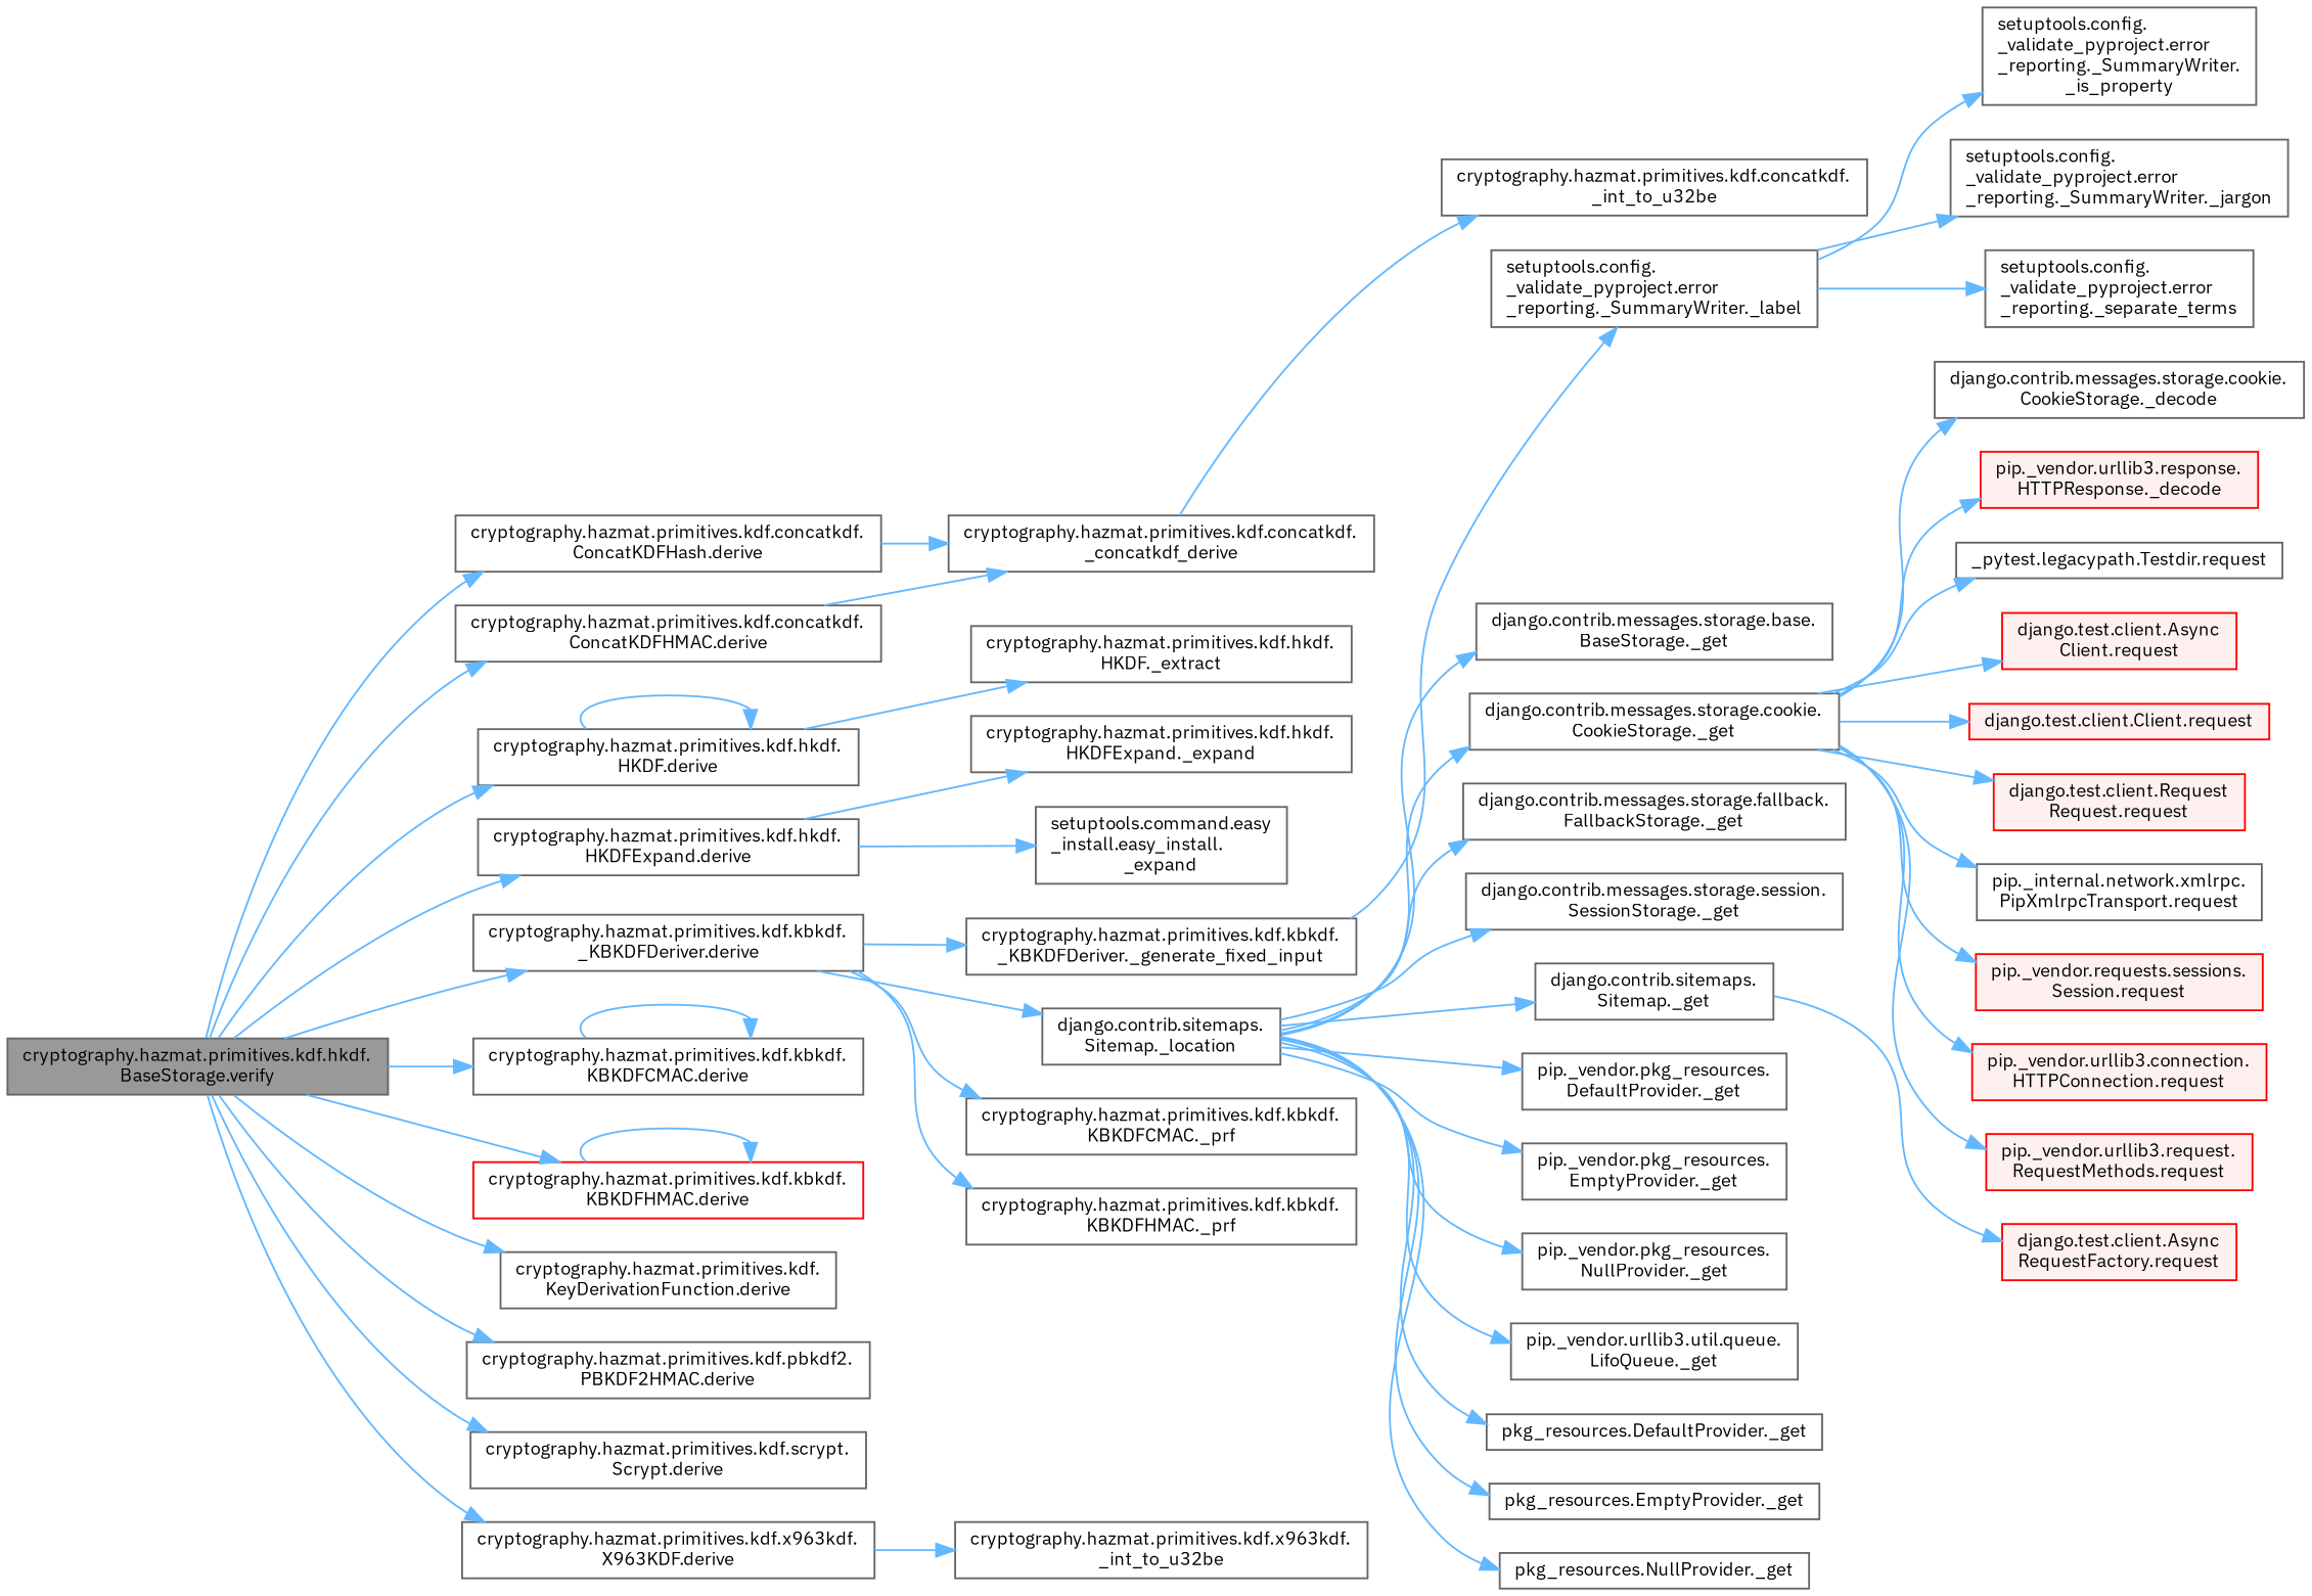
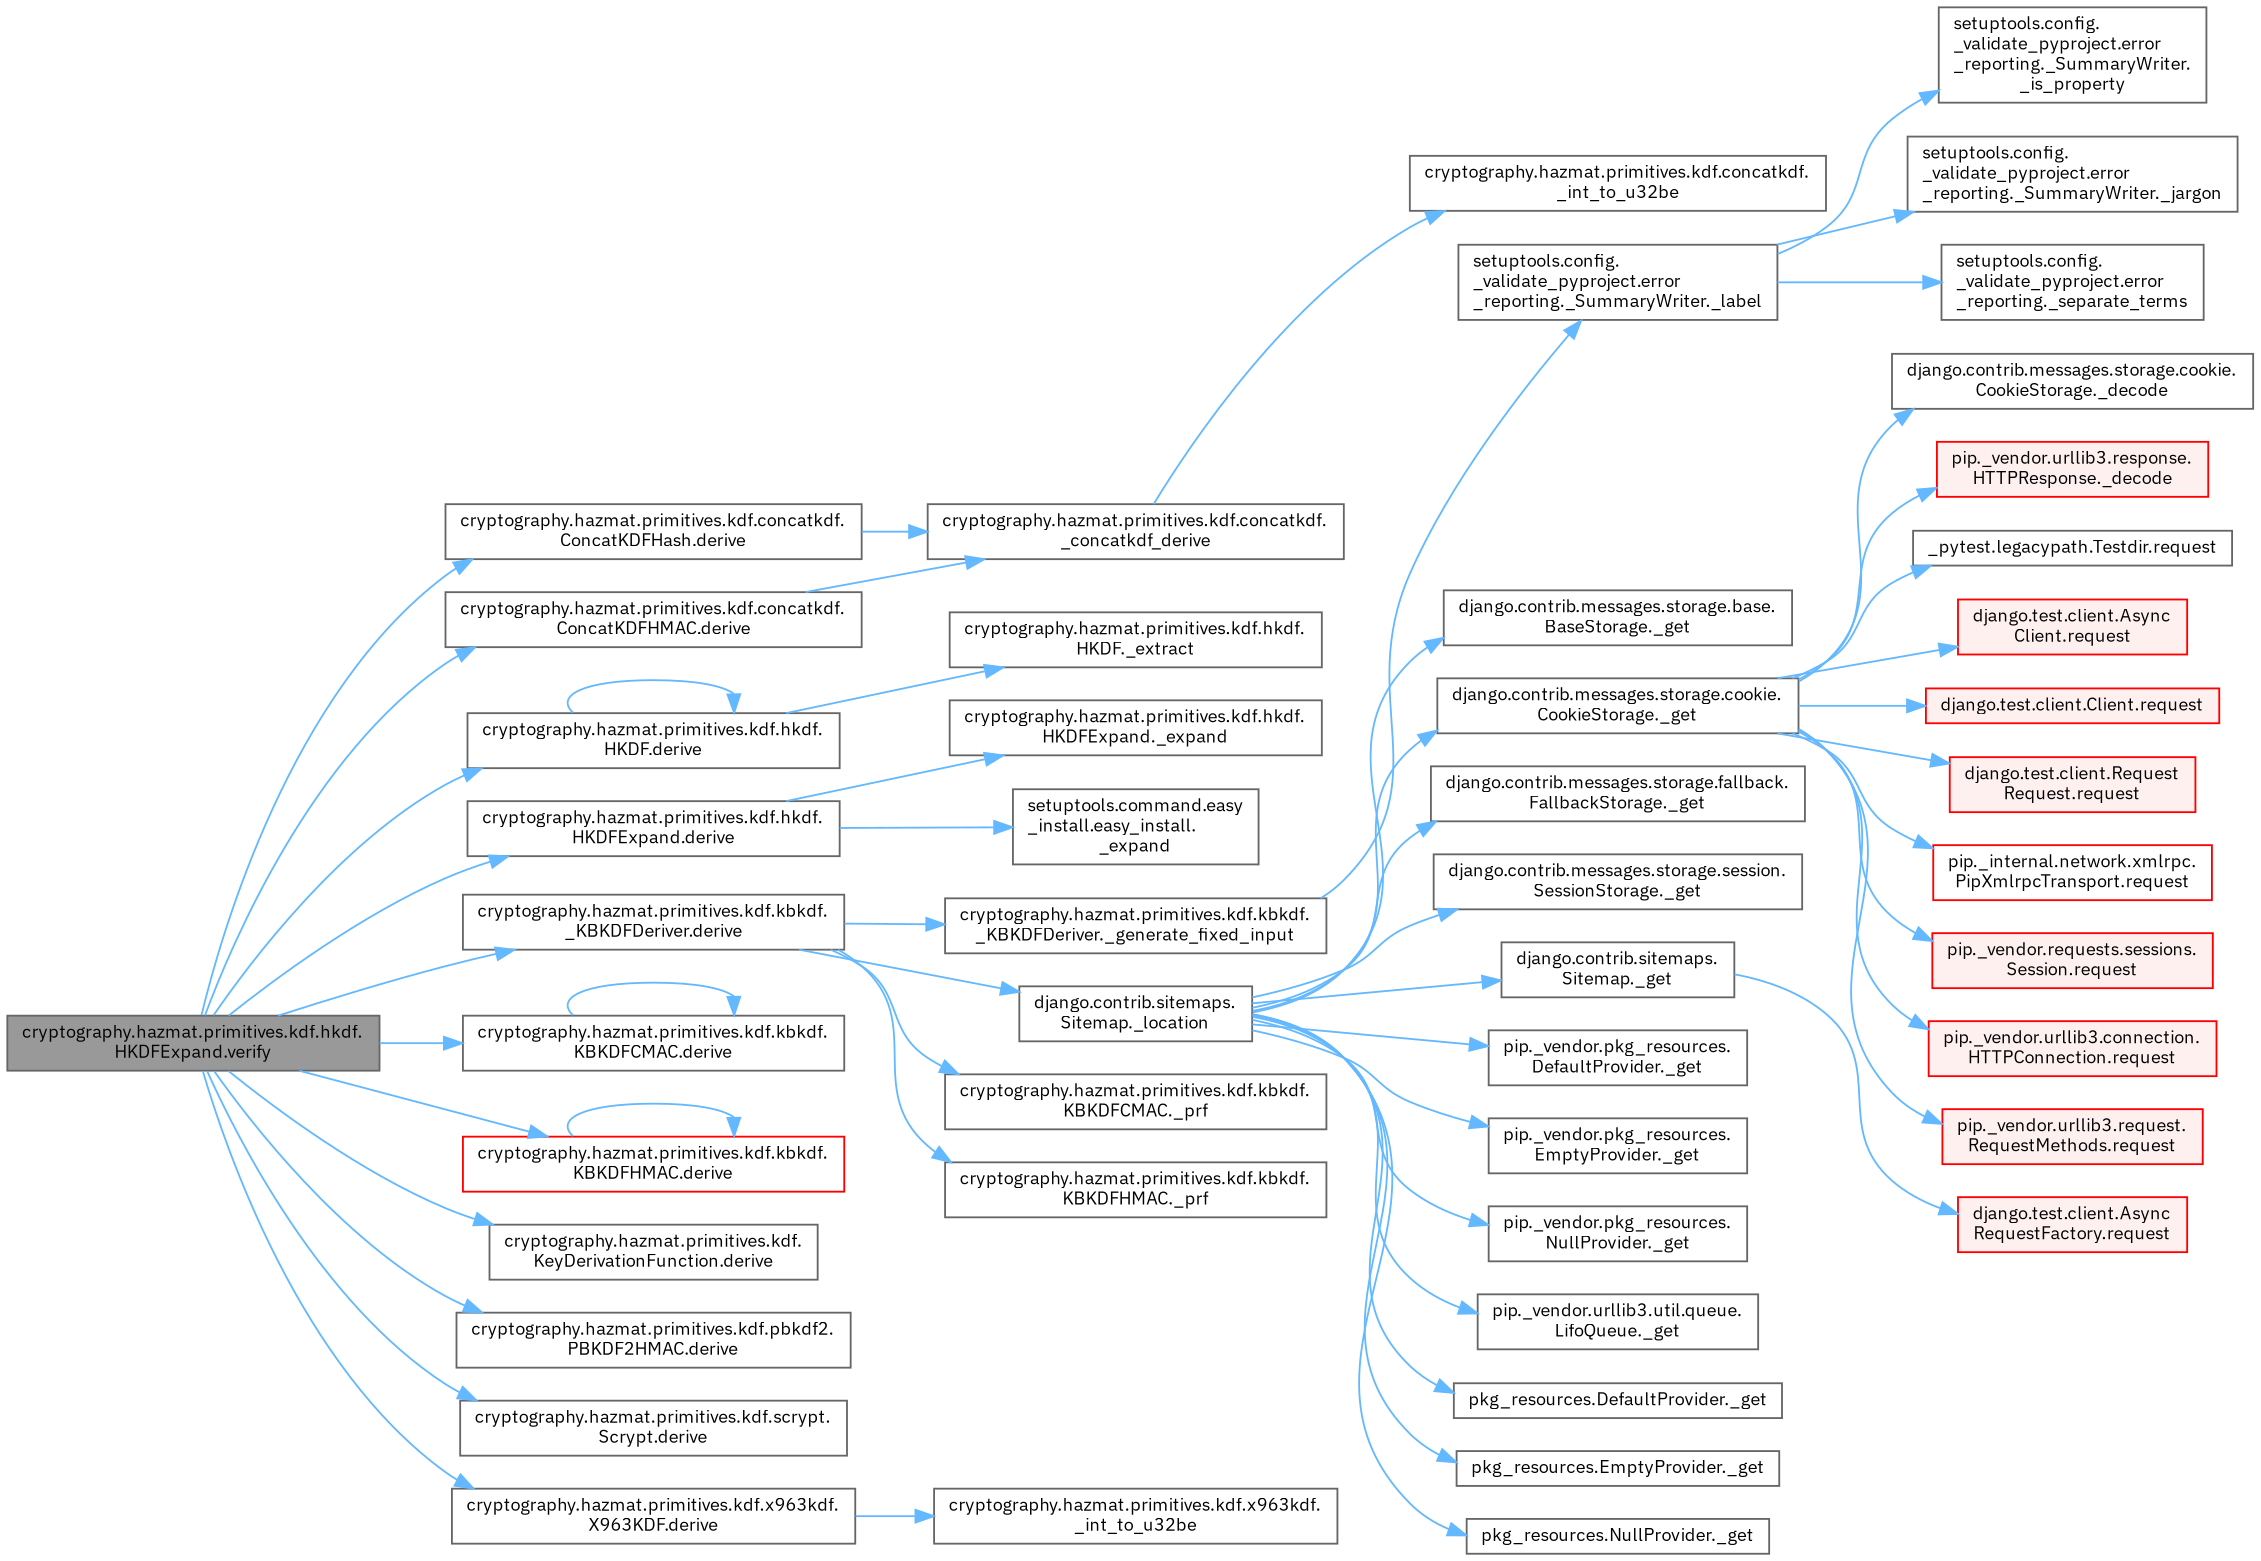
  digraph {
    fontname="IBM Plex Sans"
    rankdir=LR
    node [color=grey40 fillcolor=white fontname="IBM Plex Sans" fontsize=10 shape=box style=filled]
    edge [color=steelblue1 fontname="IBM Plex Sans" fontsize=10 labelfontname=Helvetica labelfontsize=10 style=solid]
-   n1 [color=gray40 fillcolor=grey60 fontcolor=black height=0.2 label="cryptography.hazmat.primitives.kdf.hkdf.\lBaseStorage.verify" width=0.4]
+   n1 [color=gray40 fillcolor=grey60 fontcolor=black height=0.2 label="cryptography.hazmat.primitives.kdf.hkdf.\lHKDFExpand.verify" width=0.4]
    n2 [height=0.2 label="cryptography.hazmat.primitives.kdf.concatkdf.\lConcatKDFHash.derive" width=0.4]
    n3 [height=0.2 label="cryptography.hazmat.primitives.kdf.concatkdf.\lConcatKDFHMAC.derive" width=0.4]
    n4 [height=0.2 label="cryptography.hazmat.primitives.kdf.hkdf.\lHKDF.derive" width=0.4]
    n5 [height=0.2 label="cryptography.hazmat.primitives.kdf.hkdf.\lHKDFExpand.derive" width=0.4]
    n6 [height=0.2 label="cryptography.hazmat.primitives.kdf.kbkdf.\l_KBKDFDeriver.derive" width=0.4]
    n7 [height=0.2 label="cryptography.hazmat.primitives.kdf.kbkdf.\lKBKDFCMAC.derive" width=0.4]
    n8 [color=red height=0.2 label="cryptography.hazmat.primitives.kdf.kbkdf.\lKBKDFHMAC.derive" width=0.4]
    n9 [height=0.2 label="cryptography.hazmat.primitives.kdf.\lKeyDerivationFunction.derive" width=0.4]
    n10 [height=0.2 label="cryptography.hazmat.primitives.kdf.pbkdf2.\lPBKDF2HMAC.derive" width=0.4]
    n11 [height=0.2 label="cryptography.hazmat.primitives.kdf.scrypt.\lScrypt.derive" width=0.4]
    n12 [height=0.2 label="cryptography.hazmat.primitives.kdf.x963kdf.\lX963KDF.derive" width=0.4]
    n13 [height=0.2 label="cryptography.hazmat.primitives.kdf.concatkdf.\l_concatkdf_derive" width=0.4]
    n14 [height=0.2 label="cryptography.hazmat.primitives.kdf.hkdf.\lHKDF._extract" width=0.4]
    n15 [height=0.2 label="cryptography.hazmat.primitives.kdf.hkdf.\lHKDFExpand._expand" width=0.4]
    n16 [height=0.2 label="setuptools.command.easy\l_install.easy_install.\l_expand" width=0.4]
    n17 [height=0.2 label="cryptography.hazmat.primitives.kdf.kbkdf.\l_KBKDFDeriver._generate_fixed_input" width=0.4]
    n18 [height=0.2 label="django.contrib.sitemaps.\lSitemap._location" width=0.4]
    n19 [height=0.2 label="cryptography.hazmat.primitives.kdf.kbkdf.\lKBKDFCMAC._prf" width=0.4]
    n20 [height=0.2 label="cryptography.hazmat.primitives.kdf.kbkdf.\lKBKDFHMAC._prf" width=0.4]
    n21 [height=0.2 label="cryptography.hazmat.primitives.kdf.x963kdf.\l_int_to_u32be" width=0.4]
    n22 [height=0.2 label="cryptography.hazmat.primitives.kdf.concatkdf.\l_int_to_u32be" width=0.4]
    n23 [height=0.2 label="setuptools.config.\l_validate_pyproject.error\l_reporting._SummaryWriter._label" width=0.4]
    n24 [height=0.2 label="django.contrib.messages.storage.base.\lBaseStorage._get" width=0.4]
    n25 [height=0.2 label="django.contrib.messages.storage.cookie.\lCookieStorage._get" width=0.4]
    n26 [height=0.2 label="django.contrib.messages.storage.fallback.\lFallbackStorage._get" width=0.4]
    n27 [height=0.2 label="django.contrib.messages.storage.session.\lSessionStorage._get" width=0.4]
    n28 [height=0.2 label="django.contrib.sitemaps.\lSitemap._get" width=0.4]
    n29 [height=0.2 label="pip._vendor.pkg_resources.\lDefaultProvider._get" width=0.4]
    n30 [height=0.2 label="pip._vendor.pkg_resources.\lEmptyProvider._get" width=0.4]
    n31 [height=0.2 label="pip._vendor.pkg_resources.\lNullProvider._get" width=0.4]
    n32 [height=0.2 label="pip._vendor.urllib3.util.queue.\lLifoQueue._get" width=0.4]
    n33 [height=0.2 label="pkg_resources.DefaultProvider._get" width=0.4]
    n34 [height=0.2 label="pkg_resources.EmptyProvider._get" width=0.4]
    n35 [height=0.2 label="pkg_resources.NullProvider._get" width=0.4]
    n36 [height=0.2 label="setuptools.config.\l_validate_pyproject.error\l_reporting._SummaryWriter.\l_is_property" width=0.4]
    n37 [height=0.2 label="setuptools.config.\l_validate_pyproject.error\l_reporting._SummaryWriter._jargon" width=0.4]
    n38 [height=0.2 label="setuptools.config.\l_validate_pyproject.error\l_reporting._separate_terms" width=0.4]
    n39 [height=0.2 label="django.contrib.messages.storage.cookie.\lCookieStorage._decode" width=0.4]
    n40 [color=red fillcolor="#FFF0F0" height=0.2 label="pip._vendor.urllib3.response.\lHTTPResponse._decode" width=0.4]
    n41 [height=0.2 label="_pytest.legacypath.Testdir.request" width=0.4]
    n42 [color=red fillcolor="#FFF0F0" height=0.2 label="django.test.client.Async\lClient.request" width=0.4]
    n43 [color=red fillcolor="#FFF0F0" height=0.2 label="django.test.client.Client.request" width=0.4]
    n44 [color=red fillcolor="#FFF0F0" height=0.2 label="django.test.client.Request\lRequest.request" width=0.4]
-   n45 [height=0.2 label="pip._internal.network.xmlrpc.\lPipXmlrpcTransport.request" width=0.4]
+   n45 [color=red height=0.2 label="pip._internal.network.xmlrpc.\lPipXmlrpcTransport.request" width=0.4]
    n46 [color=red fillcolor="#FFF0F0" height=0.2 label="pip._vendor.requests.sessions.\lSession.request" width=0.4]
    n47 [color=red fillcolor="#FFF0F0" height=0.2 label="pip._vendor.urllib3.connection.\lHTTPConnection.request" width=0.4]
    n48 [color=red fillcolor="#FFF0F0" height=0.2 label="pip._vendor.urllib3.request.\lRequestMethods.request" width=0.4]
    n49 [color=red fillcolor="#FFF0F0" height=0.2 label="django.test.client.Async\lRequestFactory.request" width=0.4]
    n1 -> n2
    n1 -> n3
    n1 -> n4
    n1 -> n5
    n1 -> n6
    n1 -> n7
    n1 -> n8
    n1 -> n9
    n1 -> n10
    n1 -> n11
    n1 -> n12
    n2 -> n13
    n3 -> n13
    n4 -> n4
    n4 -> n14
    n5 -> n15
    n5 -> n16
    n6 -> n17
    n6 -> n18
    n6 -> n19
    n6 -> n20
    n7 -> n7
    n8 -> n8
    n12 -> n21
    n13 -> n22
    n17 -> n23
    n18 -> n24
    n18 -> n25
    n18 -> n26
    n18 -> n27
    n18 -> n28
    n18 -> n29
    n18 -> n30
    n18 -> n31
    n18 -> n32
    n18 -> n33
    n18 -> n34
    n18 -> n35
    n23 -> n36
    n23 -> n37
    n23 -> n38
    n25 -> n39
    n25 -> n40
    n25 -> n41
    n25 -> n42
    n25 -> n43
    n25 -> n44
    n25 -> n45
    n25 -> n46
    n25 -> n47
    n25 -> n48
    n28 -> n49
  }
